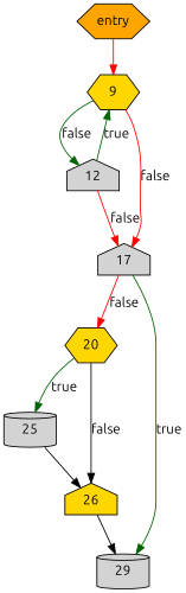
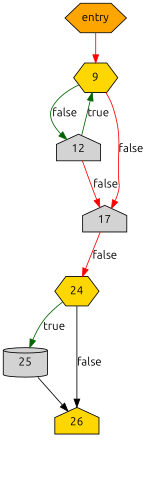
  digraph {
    fontname=Ubuntu
    node [fillcolor=lightgrey fontname=Ubuntu shape=hexagon style=filled]
    edge [color=red fontname=Ubuntu]
    n1 [fillcolor=orange label=entry]
    9 [fillcolor=gold]
    12 [shape=house]
    17 [shape=house]
-   24 [fillcolor=gold label=20]
-   29 [shape=cylinder]
+   24 [fillcolor=gold]
    25 [shape=cylinder]
    26 [fillcolor=gold shape=house]
    n1 -> 9
    9 -> 12 [color=darkgreen label=false]
    9 -> 17 [label=false]
    12 -> 9 [color=darkgreen label=true]
    12 -> 17 [label=false]
    17 -> 24 [label=false]
-   17 -> 29 [color=darkgreen label=true]
    24 -> 25 [color=darkgreen label=true]
    24 -> 26 [color=black label=false]
    25 -> 26 [color=""]
-   26 -> 29 [color=""]
  }
